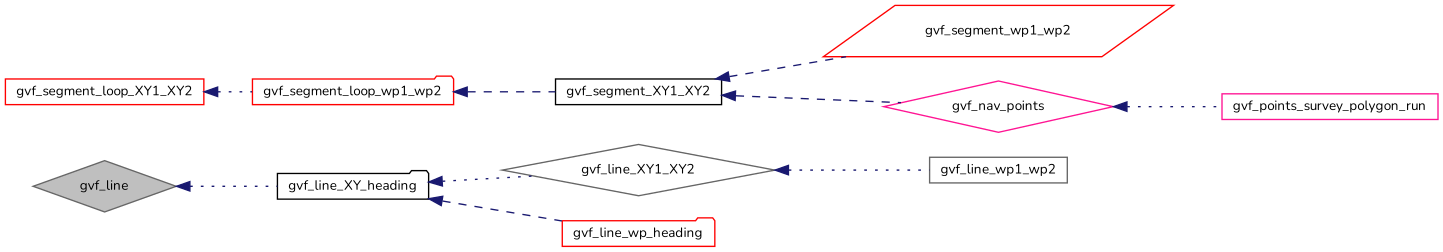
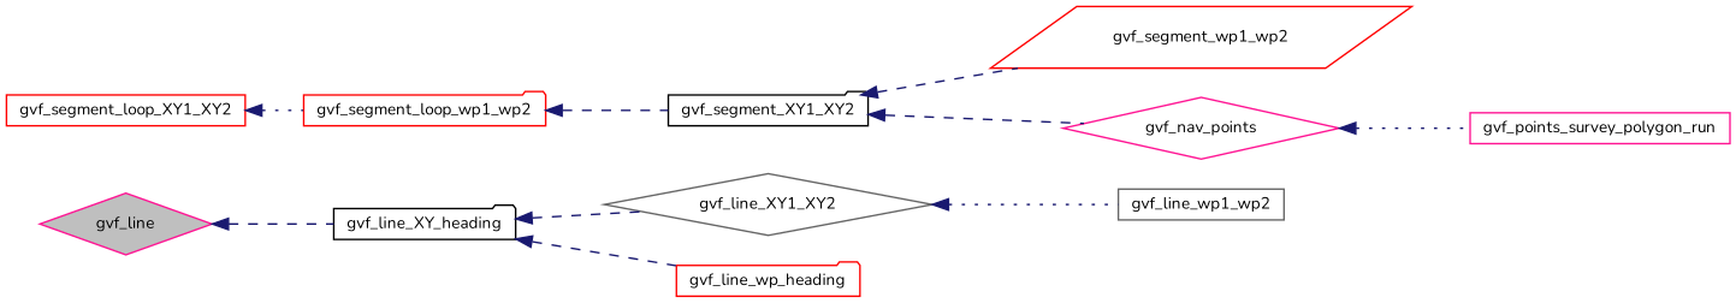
  digraph {
    fontname=Nunito
    rankdir=LR
    node [color=red fillcolor=white fontname=Nunito fontsize=10 shape=box style=filled]
    edge [color=midnightblue dir=back fontname=Nunito fontsize=10 labelfontname=FreeSans labelfontsize=10 style=dashed]
-   n1 [color=gray40 fillcolor=grey75 fontcolor=black height=0.2 label=gvf_line shape=diamond width=0.4]
+   n1 [color=deeppink fillcolor=grey75 fontcolor=black height=0.2 label=gvf_line shape=diamond width=0.4]
    n2 [color=black height=0.2 label=gvf_line_XY_heading shape=folder width=0.4]
    n3 [color=gray40 height=0.2 label=gvf_line_XY1_XY2 shape=diamond width=0.4]
    n4 [height=0.2 label=gvf_line_wp_heading shape=folder width=0.4]
    n5 [height=0.2 label=gvf_segment_loop_XY1_XY2 width=0.4]
    n6 [height=0.2 label=gvf_segment_loop_wp1_wp2 shape=folder width=0.4]
    n7 [color=gray40 height=0.2 label=gvf_line_wp1_wp2 width=0.4]
-   n8 [color=black height=0.2 label=gvf_segment_XY1_XY2 width=0.4]
+   n8 [color=black height=0.2 label=gvf_segment_XY1_XY2 shape=folder width=0.4]
    n9 [height=0.2 label=gvf_segment_wp1_wp2 shape=parallelogram width=0.4]
    n10 [color=deeppink height=0.2 label=gvf_nav_points shape=diamond width=0.4]
    n11 [color=deeppink height=0.2 label=gvf_points_survey_polygon_run width=0.4]
-   n1 -> n2 [style=dotted]
-   n2 -> n3 [style=dotted]
+   n1 -> n2
+   n2 -> n3
    n2 -> n4
    n3 -> n7 [style=dotted]
    n5 -> n6 [style=dotted]
    n6 -> n8
    n8 -> n9
    n8 -> n10
    n10 -> n11 [style=dotted]
  }
